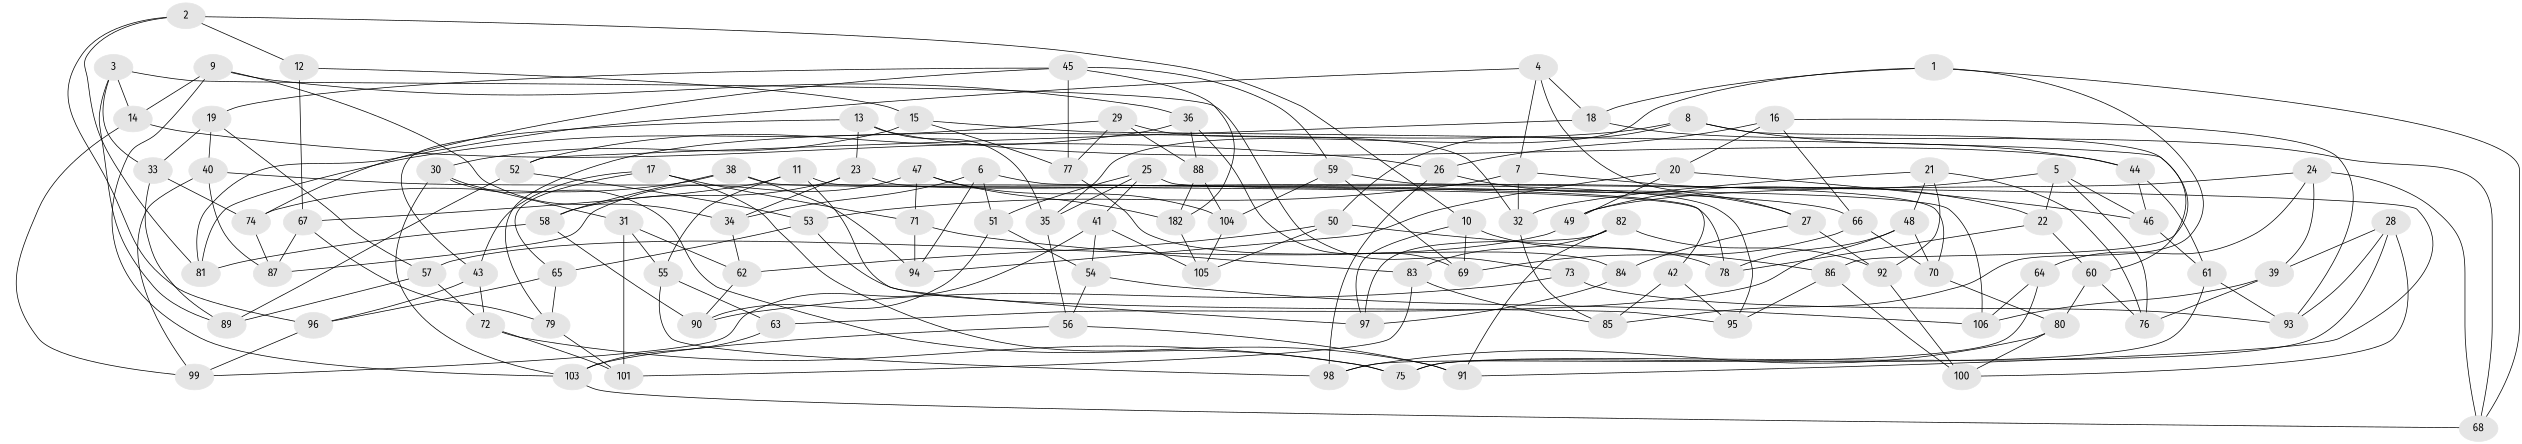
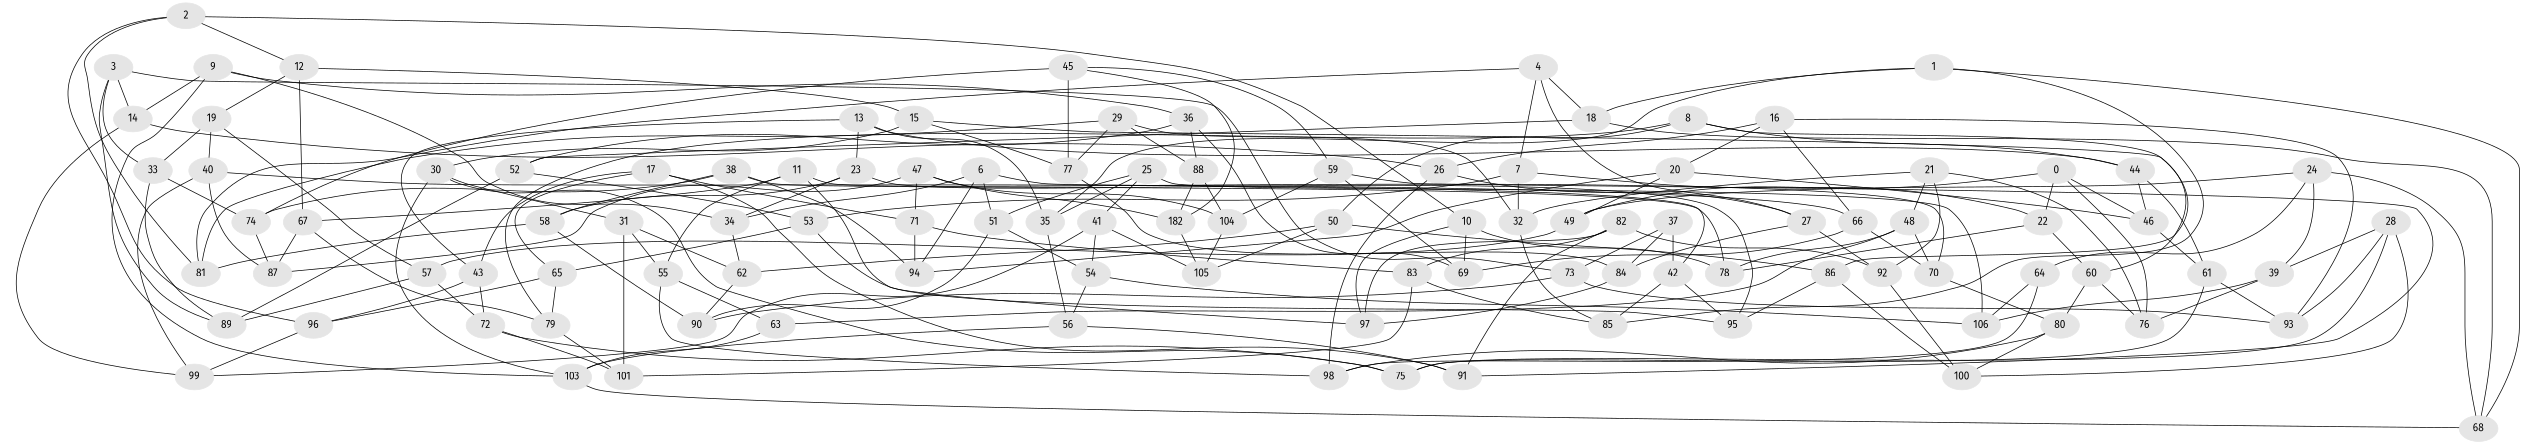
  graph {
    fontname="Fira Sans"
    node [color=gray90 fontname="Fira Sans" style=filled]
    edge [fontname="Fira Sans"]
    1
    18
    35
    68
    85
    52
    56
    2
    10
    12
    81
    96
    69
    78
    97
    67
    15
    19
    99
    3
    14
    33
    73
    89
    26
    74
    93
    90
    4
    7
    27
    22
    32
    53
    92
    84
-   5
+   5 [label=0]
    46
    49
    76
    60
    61
    57
    6
    34
    42
    51
    94
    62
    95
    54
    65
    8
    44
    50
    79
    86
    105
    101
    100
    9
    36
    103
    88
    11
    55
    70
    98
    63
    87
    80
    30
    77
    40
    13
    23
    43
    58
    72
    75
    31
    16
    20
    66
    17
    71
    91
    83
    21
    48
    24
    39
    64
    106
    25
    41
    28
    29
    n99 [label=182]
    104
+   37
    38
    45
    59
    47
    82
    1 -- 18
    1 -- 35
    1 -- 68
    1 -- 85
    18 -- 68
    18 -- 52
    35 -- 56
    52 -- 89
    52 -- 53
    56 -- 103
    56 -- 91
    2 -- 10
    2 -- 12
    2 -- 81
    2 -- 96
    10 -- 69
    10 -- 78
    10 -- 97
    12 -- 67
    12 -- 15
-   45 -- 19
+   12 -- 19
    96 -- 99
    67 -- 79
    67 -- 87
    15 -- 60
    15 -- 30
    15 -- 77
    19 -- 33
    19 -- 57
    19 -- 40
    3 -- 14
    3 -- 33
    3 -- 73
    3 -- 89
    14 -- 99
    14 -- 26
    33 -- 89
    33 -- 74
    73 -- 93
    73 -- 90
    26 -- 27
    26 -- 98
    74 -- 87
    4 -- 18
    4 -- 81
    4 -- 7
    4 -- 27
    7 -- 22
    7 -- 32
    7 -- 53
    27 -- 92
    27 -- 84
    22 -- 78
    22 -- 60
    32 -- 85
    53 -- 95
    53 -- 65
    92 -- 100
    84 -- 97
    5 -- 22
    5 -- 46
    5 -- 49
    5 -- 76
    46 -- 61
    49 -- 57
    60 -- 76
    60 -- 80
    61 -- 93
    61 -- 75
    57 -- 89
    57 -- 72
    6 -- 34
    6 -- 42
    6 -- 51
    6 -- 94
    34 -- 62
    42 -- 85
    42 -- 95
    51 -- 90
    51 -- 54
    62 -- 90
    54 -- 56
    54 -- 106
    65 -- 96
    65 -- 79
    8 -- 44
    8 -- 50
    8 -- 79
    8 -- 86
    44 -- 46
    44 -- 61
    50 -- 62
    50 -- 86
    50 -- 105
    79 -- 101
    86 -- 95
    86 -- 100
    9 -- 14
    9 -- 34
    9 -- 36
    9 -- 103
    36 -- 52
    36 -- 69
    36 -- 88
    103 -- 68
    88 -- n99
    88 -- 104
    11 -- 97
    11 -- 67
    11 -- 55
    11 -- 70
    55 -- 98
    55 -- 63
    70 -- 80
    63 -- 103
    80 -- 100
    80 -- 98
    30 -- 103
    30 -- 75
    30 -- 31
    77 -- 84
    40 -- 99
    40 -- 87
    40 -- 66
    13 -- 35
    13 -- 44
    13 -- 23
    13 -- 43
    23 -- 34
    23 -- 95
    23 -- 58
    43 -- 96
    43 -- 72
    58 -- 81
    58 -- 90
    72 -- 101
    72 -- 75
    31 -- 62
    31 -- 101
    31 -- 55
    16 -- 26
    16 -- 93
    16 -- 20
    16 -- 66
    20 -- 46
    20 -- 49
    20 -- 94
    66 -- 69
    66 -- 70
    17 -- 65
    17 -- 43
    17 -- 71
    17 -- 91
    71 -- 94
    71 -- 83
    83 -- 85
    83 -- 101
    21 -- 32
    21 -- 92
    21 -- 76
    21 -- 48
    48 -- 78
    48 -- 70
    48 -- 63
    24 -- 68
    24 -- 49
    24 -- 39
    24 -- 64
    39 -- 76
    39 -- 106
    64 -- 98
    64 -- 106
    25 -- 35
    25 -- 51
    25 -- 106
    25 -- 41
    41 -- 99
    41 -- 54
    41 -- 105
    28 -- 93
    28 -- 100
    28 -- 75
    28 -- 39
    29 -- 81
    29 -- 32
    29 -- 88
    29 -- 77
    n99 -- 105
    104 -- 105
+   37 -- 73
+   37 -- 84
+   37 -- 42
    38 -- 78
    38 -- 74
    38 -- 94
    38 -- 58
    45 -- 74
    45 -- 77
    45 -- n99
    45 -- 59
    59 -- 69
    59 -- 91
    59 -- 104
    47 -- 87
    47 -- 71
    47 -- n99
    47 -- 104
    82 -- 97
    82 -- 92
    82 -- 91
    82 -- 83
  }
